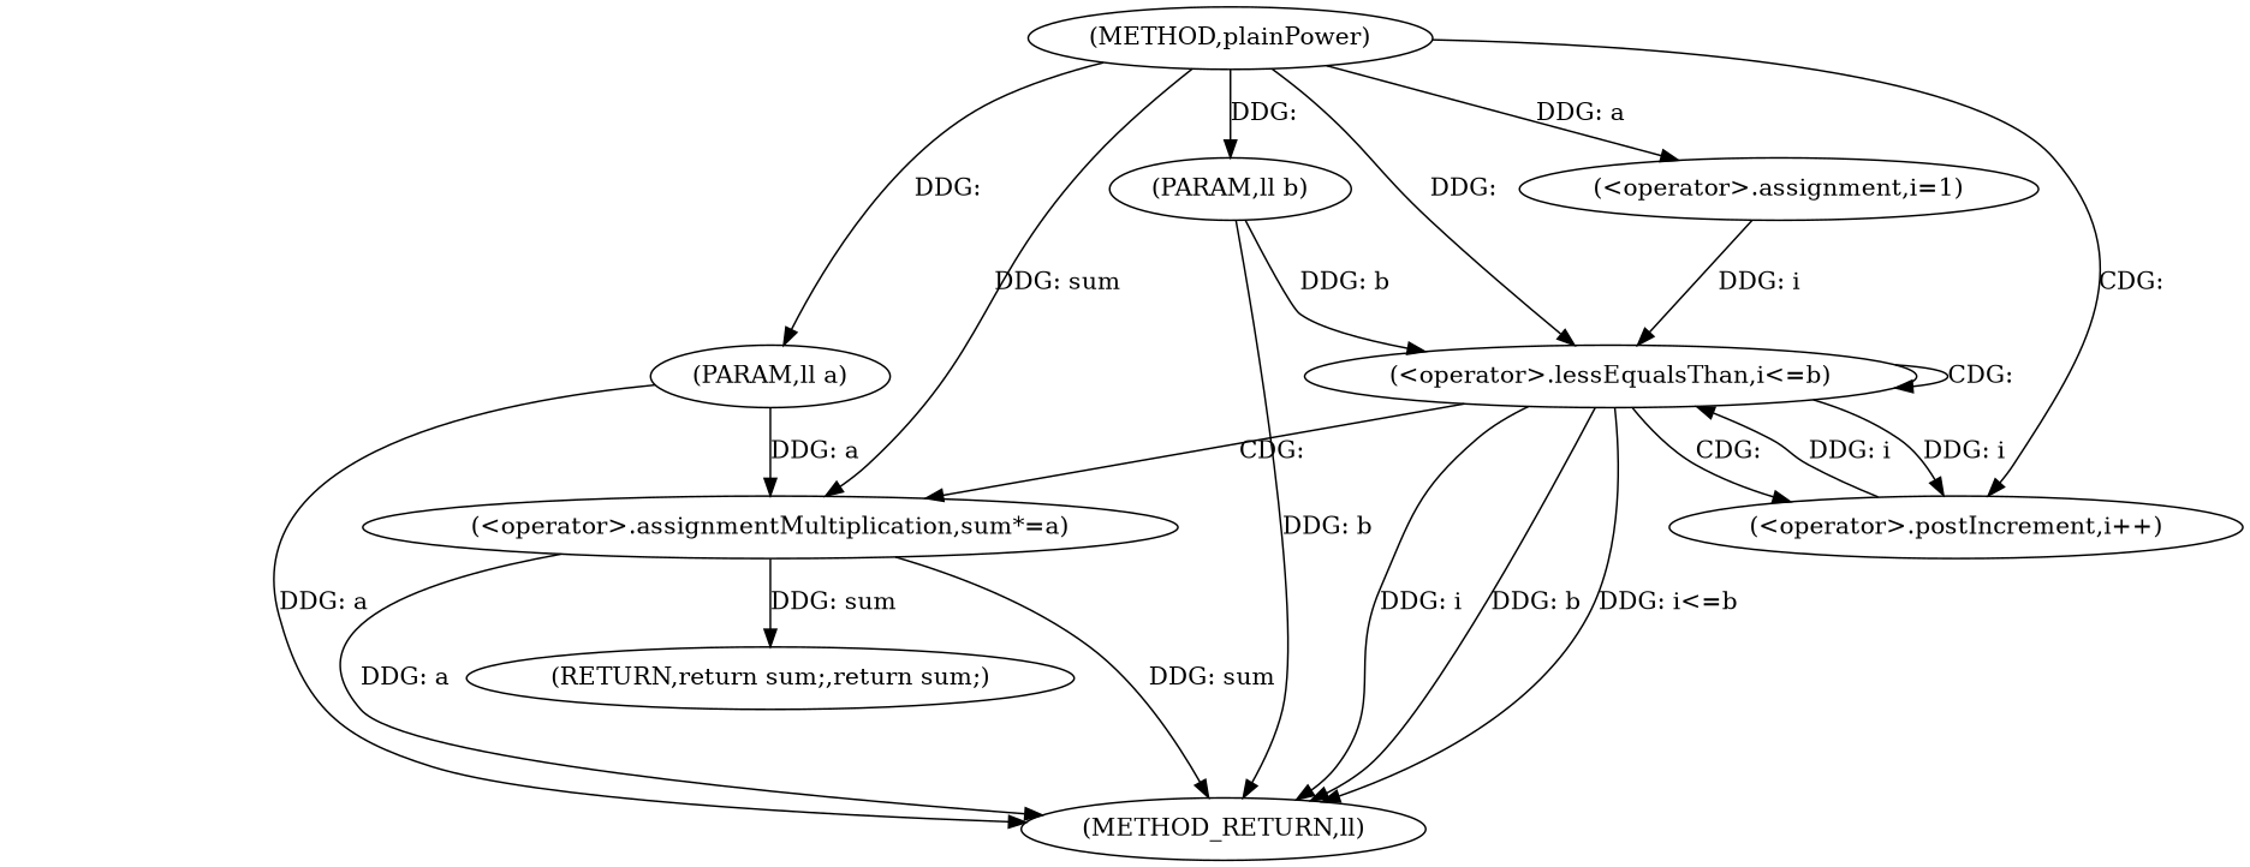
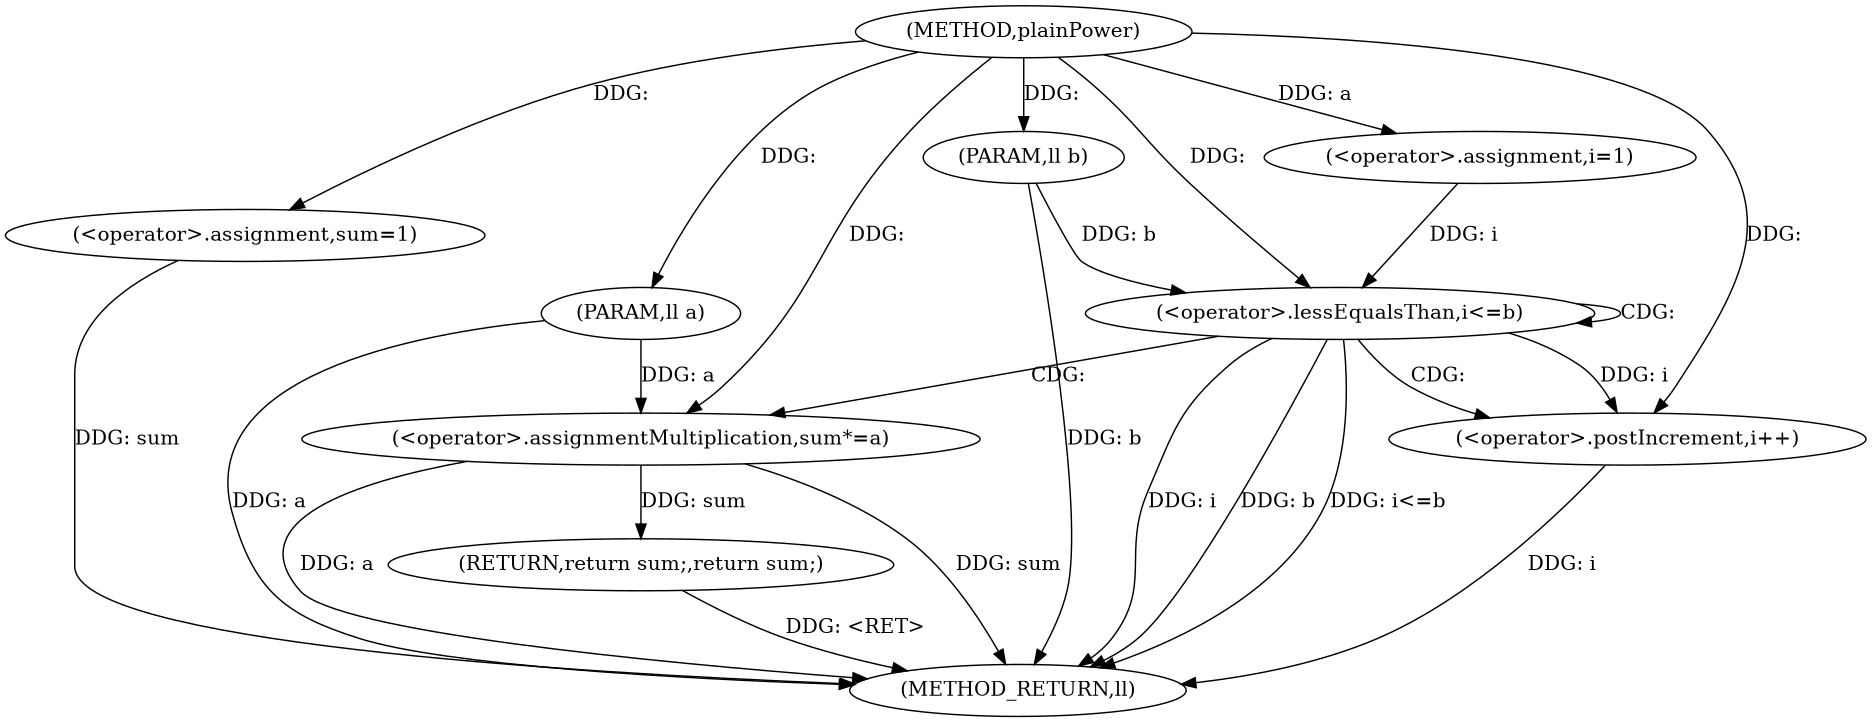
  digraph {
    n1 [label="(METHOD,plainPower)"]
    n2 [label="(PARAM,ll a)"]
    n3 [label="(PARAM,ll b)"]
+   n4 [label="(<operator>.assignment,sum=1)"]
    n5 [label="(<operator>.assignment,i=1)"]
    n6 [label="(<operator>.lessEqualsThan,i<=b)"]
    n7 [label="(<operator>.postIncrement,i++)"]
    n8 [label="(<operator>.assignmentMultiplication,sum*=a)"]
    n9 [label="(METHOD_RETURN,ll)"]
    n10 [label="(RETURN,return sum;,return sum;)"]
    n1 -> n2 [label="DDG: "]
    n1 -> n3 [label="DDG: "]
+   n1 -> n4 [label="DDG: "]
    n1 -> n5 [label="DDG: a"]
    n1 -> n6 [label="DDG: "]
-   n1 -> n7 [label="CDG: "]
-   n1 -> n8 [label="DDG: sum"]
+   n1 -> n7 [label="DDG: "]
+   n1 -> n8 [label="DDG: "]
    n2 -> n8 [label="DDG: a"]
    n2 -> n9 [label="DDG: a"]
    n3 -> n6 [label="DDG: b"]
    n3 -> n9 [label="DDG: b"]
+   n4 -> n9 [label="DDG: sum"]
    n5 -> n6 [label="DDG: i"]
    n6 -> n6 [label="CDG: "]
    n6 -> n7 [label="DDG: i"]
    n6 -> n7 [label="CDG: "]
    n6 -> n8 [label="CDG: "]
    n6 -> n9 [label="DDG: i"]
    n6 -> n9 [label="DDG: b"]
    n6 -> n9 [label="DDG: i<=b"]
-   n7 -> n6 [label="DDG: i"]
+   n7 -> n9 [label="DDG: i"]
    n8 -> n9 [label="DDG: sum"]
    n8 -> n9 [label="DDG: a"]
    n8 -> n10 [label="DDG: sum"]
+   n10 -> n9 [label="DDG: <RET>"]
  }
